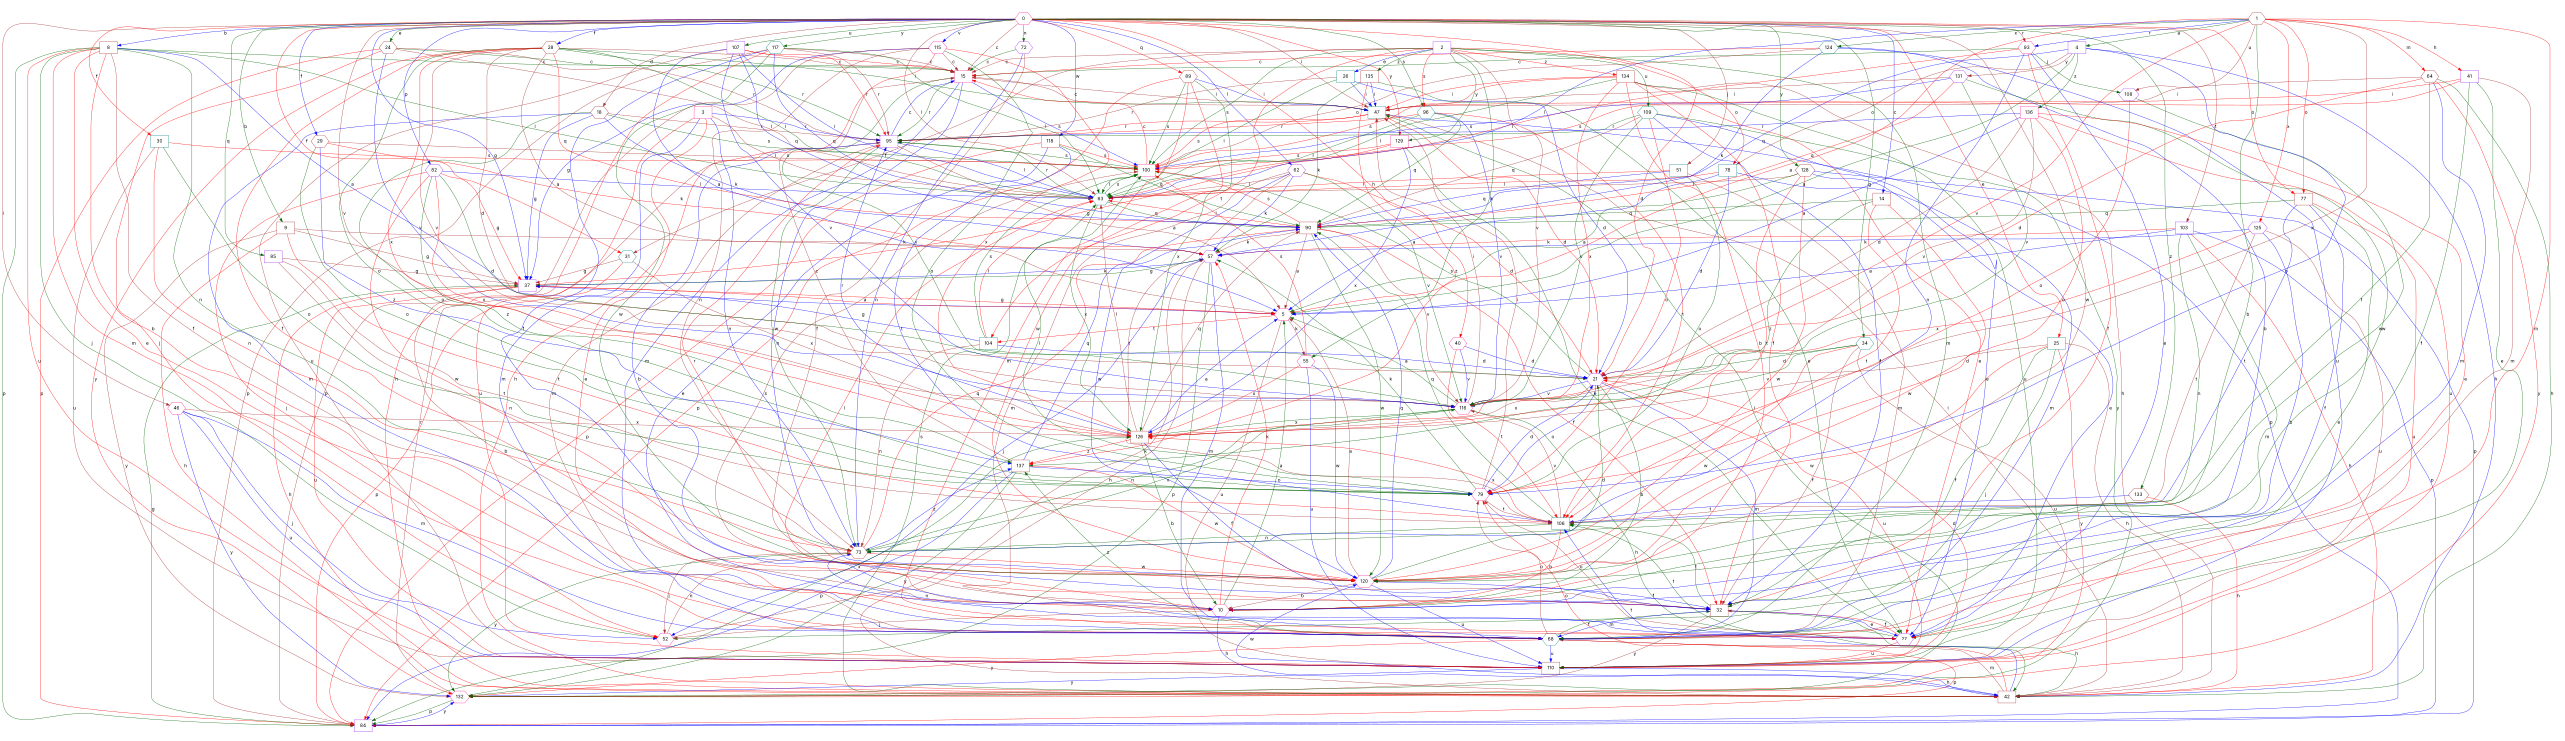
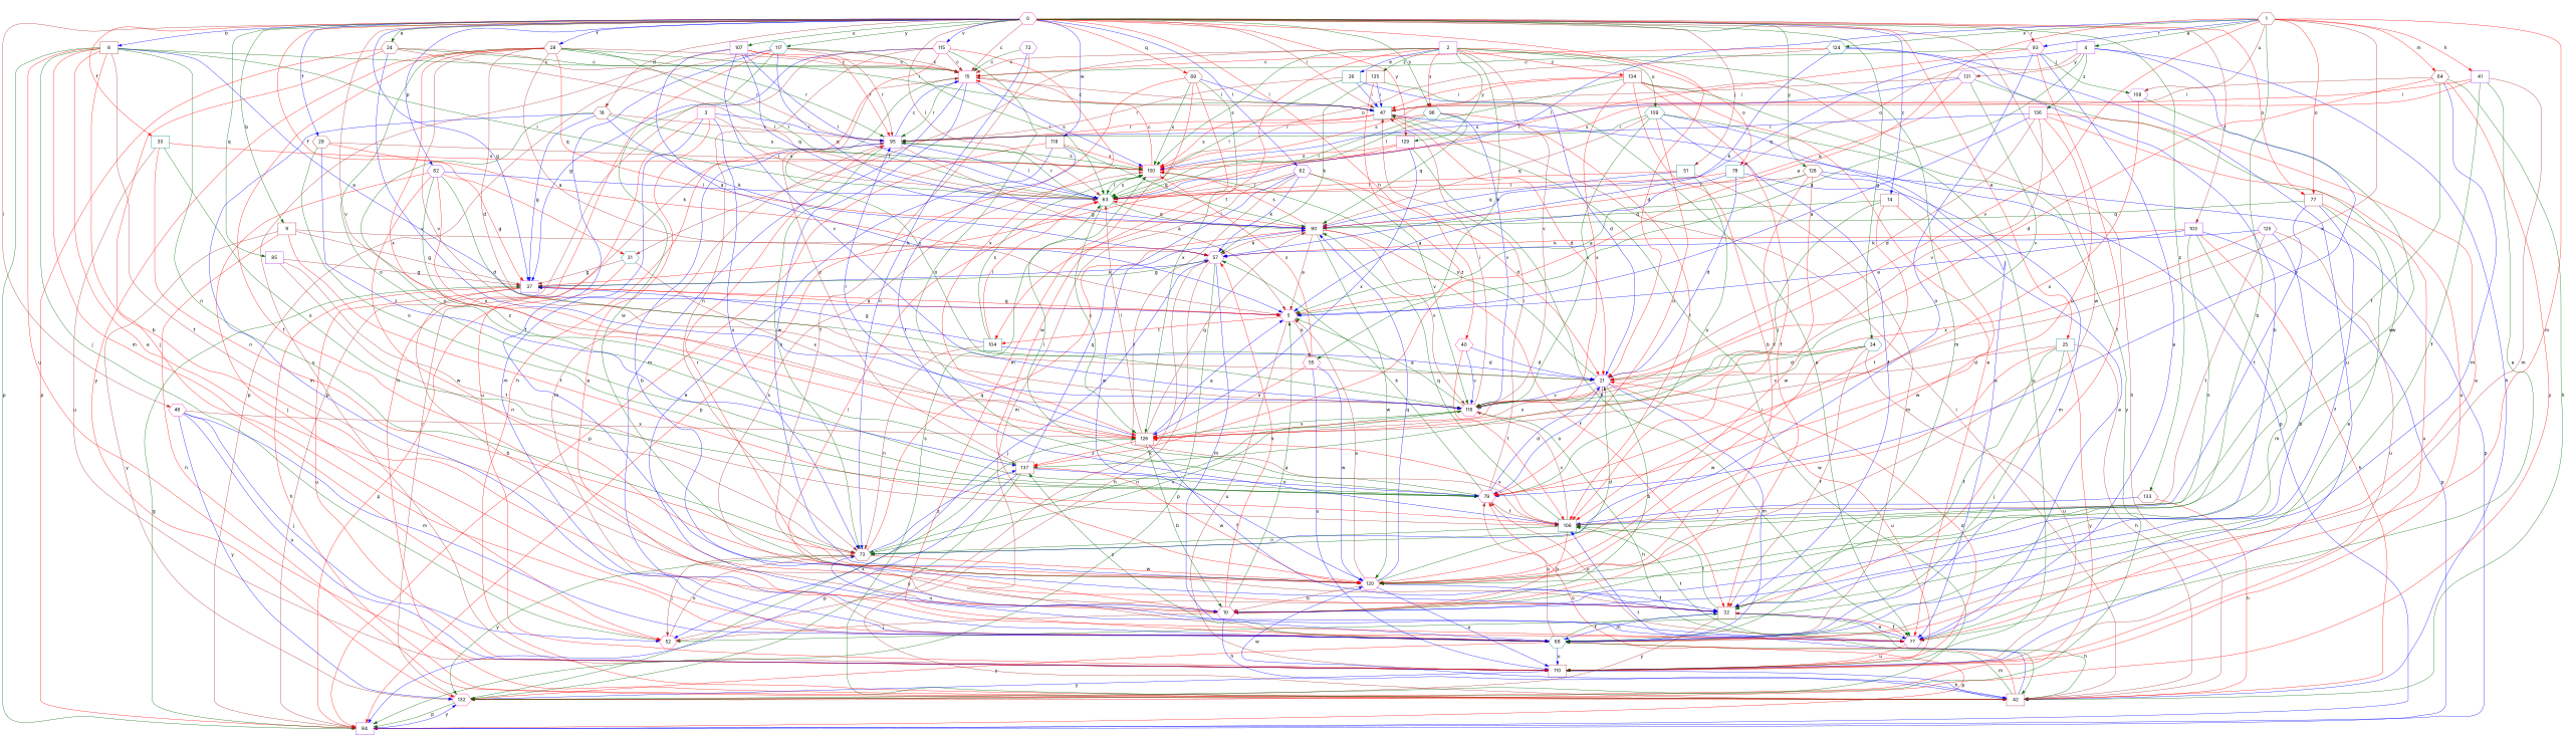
  strict digraph {
    fontname=Inter
    node [color=brown fontname=Inter shape=hexagon]
    edge [color=red fontname=Inter]
    0 [color=deeppink]
    8 [shape=box]
    9 [shape=box]
    14 [shape=box]
    15 [color=deeppink shape=box]
    18
    21 [color=purple]
    24
    25 [color=teal shape=box]
    28
    29
    30 [color=teal shape=box]
    31 [color=teal]
    34 [color=teal]
    37 [color=purple shape=box]
    40 [color=deeppink]
    46 [color=deeppink]
    47 [color=teal shape=box]
    51 [color=teal shape=box]
    62 [color=purple]
    63 [color=teal]
    72 [color=purple]
    77 [shape=box]
    82 [color=purple]
    85 [color=purple shape=box]
    89
    93 [color=deeppink]
    96 [color=teal]
    103 [color=purple shape=box]
    107 [color=purple shape=box]
    115 [color=deeppink]
    116 [color=deeppink]
    118 [shape=box]
    120 [color=deeppink]
    n35 [color=teal label=117]
    128
    129 [color=deeppink shape=box]
    133
    5 [color=deeppink]
    10 [color=deeppink]
    68 [color=teal]
    27 [color=purple]
    73
    110 [shape=box]
    32 [shape=box]
    52 [color=deeppink]
    84 [color=purple shape=box]
    42 [shape=box]
    57 [color=purple]
    106 [color=teal shape=box]
    132 [color=deeppink]
    90 [shape=box]
    137 [shape=box]
    100 [color=deeppink shape=box]
    95 [color=purple shape=box]
    79 [color=deeppink]
    126 [shape=box]
    108 [color=purple]
    1
    4 [color=purple shape=box]
    41 [color=purple shape=box]
    64
    124 [color=teal]
    125 [color=purple]
    78 [color=teal shape=box]
    131 [color=purple]
    136 [color=deeppink shape=box]
    55 [color=deeppink]
    104 [color=teal shape=box]
    2 [color=purple shape=box]
    26 [color=teal shape=box]
    109 [color=teal]
    134 [shape=box]
    135 [shape=box]
    3 [color=deeppink shape=box]
    0 -> 8 [color=blue label=b]
    0 -> 9 [color=darkgreen label=b]
    0 -> 14 [color=blue label=c]
    0 -> 15 [color=brown label=c]
    0 -> 18 [color=brown label=d]
    0 -> 21 [label=d]
    0 -> 24 [color=darkgreen label=e]
    0 -> 25 [label=e]
    0 -> 28 [color=blue label=f]
    0 -> 29 [color=blue label=f]
    0 -> 30 [label=f]
    0 -> 31 [label=f]
    0 -> 34 [color=darkgreen label=g]
    0 -> 37 [color=blue label=g]
    0 -> 40 [label=h]
    0 -> 46 [color=brown label=i]
    0 -> 47 [color=brown label=i]
    0 -> 51 [color=brown label=j]
    0 -> 62 [color=blue label=l]
    0 -> 63 [color=brown label=l]
-   0 -> 72 [color=darkgreen label=n]
    0 -> 77 [label=o]
    0 -> 82 [color=blue label=p]
    0 -> 85 [color=darkgreen label=q]
    0 -> 89 [label=q]
    0 -> 93 [color=brown label=r]
    0 -> 96 [color=darkgreen label=s]
    0 -> 103 [color=brown label=t]
    0 -> 107 [color=darkgreen label=u]
    0 -> 115 [color=blue label=v]
    0 -> 116 [color=brown label=v]
    0 -> 118 [color=blue label=w]
    0 -> 120 [color=brown label=w]
    0 -> n35 [color=darkgreen label=y]
    0 -> 128 [color=darkgreen label=y]
    0 -> 129 [label=y]
    0 -> 133 [color=darkgreen label=z]
    8 -> 15 [color=darkgreen label=c]
    8 -> 63 [color=darkgreen label=l]
    8 -> 5 [color=blue label=a]
    8 -> 10 [label=b]
    8 -> 68 [label=m]
    8 -> 27 [label=e]
    8 -> 73 [color=darkgreen label=n]
    8 -> 110 [label=u]
    8 -> 32 [color=brown label=f]
    8 -> 52 [color=darkgreen label=j]
    8 -> 84 [color=darkgreen label=p]
    9 -> 37 [color=brown label=g]
    9 -> 42 [label=h]
    9 -> 57 [color=brown label=k]
    9 -> 106 [label=t]
    9 -> 132 [color=brown label=y]
    14 -> 120 [label=w]
    14 -> 106 [label=t]
    14 -> 90 [color=darkgreen label=q]
    14 -> 137 [color=darkgreen label=z]
    15 -> 47 [color=brown label=i]
    15 -> 116 [color=darkgreen label=v]
    15 -> 120 [color=blue label=w]
    15 -> 68 [color=blue label=m]
    15 -> 100 [color=blue label=s]
    15 -> 95 [color=darkgreen label=r]
    18 -> 37 [color=blue label=g]
    18 -> 68 [color=blue label=m]
    18 -> 57 [color=blue label=k]
    18 -> 100 [color=darkgreen label=s]
    18 -> 95 [color=brown label=r]
    18 -> 79 [color=darkgreen label=o]
    21 -> 116 [color=blue label=v]
    21 -> 10 [color=darkgreen label=b]
    21 -> 68 [color=blue label=m]
    21 -> 110 [label=u]
    21 -> 100 [color=darkgreen label=s]
    21 -> 79 [color=blue label=o]
    21 -> 126 [color=brown label=x]
    24 -> 15 [color=darkgreen label=c]
    24 -> 63 [color=brown label=l]
    24 -> 116 [color=blue label=v]
    24 -> 52 [label=j]
    24 -> 84 [label=p]
    24 -> 95 [color=brown label=r]
    25 -> 21 [color=brown label=d]
    25 -> 120 [label=w]
    25 -> 32 [color=darkgreen label=f]
    25 -> 52 [color=darkgreen label=j]
    25 -> 42 [color=brown label=h]
    25 -> 132 [label=y]
    28 -> 15 [color=brown label=c]
    28 -> 21 [color=brown label=d]
    28 -> 47 [color=darkgreen label=i]
    28 -> 63 [color=darkgreen label=l]
    28 -> 116 [color=brown label=v]
    28 -> 5 [color=brown label=a]
    28 -> 32 [label=f]
    28 -> 132 [label=y]
    28 -> 90 [label=q]
    28 -> 95 [color=darkgreen label=r]
    28 -> 79 [color=darkgreen label=o]
    28 -> 126 [label=x]
    29 -> 57 [label=k]
    29 -> 137 [color=blue label=z]
    29 -> 100 [color=brown label=s]
    29 -> 79 [color=darkgreen label=o]
    30 -> 73 [label=n]
    30 -> 110 [color=brown label=u]
    30 -> 100 [label=s]
    30 -> 79 [color=darkgreen label=o]
    31 -> 37 [color=brown label=g]
    31 -> 84 [label=p]
    31 -> 126 [color=brown label=x]
    34 -> 21 [color=darkgreen label=d]
    34 -> 116 [color=darkgreen label=v]
    34 -> 120 [label=w]
    34 -> 110 [color=brown label=u]
    34 -> 32 [color=brown label=f]
    37 -> 5 [label=a]
    37 -> 10 [color=brown label=b]
    37 -> 110 [label=u]
    37 -> 42 [label=h]
    37 -> 57 [color=blue label=k]
    40 -> 21 [color=blue label=d]
    40 -> 116 [color=blue label=v]
    40 -> 106 [label=t]
    46 -> 68 [color=blue label=m]
    46 -> 110 [color=blue label=u]
    46 -> 52 [color=blue label=j]
    46 -> 132 [color=blue label=y]
    46 -> 126 [color=brown label=x]
    47 -> 15 [color=brown label=c]
    47 -> 21 [label=d]
    47 -> 84 [color=blue label=p]
    47 -> 100 [label=s]
    47 -> 95 [label=r]
    51 -> 63 [label=l]
    51 -> 68 [color=brown label=m]
    51 -> 90 [color=blue label=q]
    51 -> 79 [color=darkgreen label=o]
    62 -> 21 [label=d]
    62 -> 63 [color=brown label=l]
    62 -> 116 [color=darkgreen label=v]
    62 -> 120 [color=blue label=w]
    62 -> 68 [color=brown label=m]
    62 -> 57 [color=blue label=k]
    62 -> 106 [color=brown label=t]
    63 -> 90 [color=darkgreen label=q]
    63 -> 100 [color=darkgreen label=s]
    63 -> 95 [color=darkgreen label=r]
    63 -> 126 [color=darkgreen label=x]
    72 -> 15 [color=darkgreen label=c]
    72 -> 73 [color=blue label=n]
    72 -> 32 [color=brown label=f]
    77 -> 27 [color=darkgreen label=e]
    77 -> 110 [label=u]
    77 -> 32 [color=blue label=f]
    77 -> 106 [color=blue label=t]
    77 -> 90 [color=darkgreen label=q]
    82 -> 21 [color=darkgreen label=d]
    82 -> 37 [label=g]
    82 -> 63 [color=blue label=l]
    82 -> 120 [label=w]
    82 -> 52 [label=j]
    82 -> 137 [color=darkgreen label=z]
    82 -> 126 [label=x]
    85 -> 37 [color=brown label=g]
    85 -> 73 [color=brown label=n]
    85 -> 106 [color=brown label=t]
    89 -> 47 [color=blue label=i]
    89 -> 120 [label=w]
    89 -> 68 [label=m]
    89 -> 84 [label=p]
    89 -> 100 [color=darkgreen label=s]
    89 -> 126 [color=darkgreen label=x]
    93 -> 15 [color=darkgreen label=c]
    93 -> 63 [label=l]
    93 -> 27 [color=blue label=e]
    93 -> 73 [color=blue label=n]
    93 -> 32 [label=f]
    93 -> 108 [color=darkgreen label=j]
    96 -> 63 [color=darkgreen label=l]
    96 -> 116 [color=blue label=v]
    96 -> 106 [label=t]
    96 -> 90 [color=darkgreen label=q]
    96 -> 95 [label=r]
    103 -> 5 [color=blue label=a]
    103 -> 68 [color=darkgreen label=m]
    103 -> 73 [color=darkgreen label=n]
    103 -> 84 [color=blue label=p]
    103 -> 42 [label=h]
    103 -> 57 [label=k]
    107 -> 15 [label=c]
    107 -> 63 [color=blue label=l]
    107 -> 116 [color=blue label=v]
    107 -> 5 [color=blue label=a]
    107 -> 110 [color=brown label=u]
    107 -> 90 [color=blue label=q]
    107 -> 95 [label=r]
    115 -> 15 [color=brown label=c]
    115 -> 37 [color=blue label=g]
    115 -> 73 [color=brown label=n]
    115 -> 84 [color=brown label=p]
    115 -> 42 [label=h]
    115 -> 79 [color=darkgreen label=o]
    115 -> 126 [label=x]
    116 -> 47 [color=brown label=i]
    116 -> 5 [color=darkgreen label=a]
    116 -> 73 [color=darkgreen label=n]
    116 -> 42 [color=darkgreen label=h]
    116 -> 126 [color=darkgreen label=x]
    118 -> 27 [color=blue label=e]
    118 -> 84 [label=p]
    118 -> 106 [color=blue label=t]
    118 -> 90 [color=darkgreen label=q]
    118 -> 100 [label=s]
    120 -> 21 [color=darkgreen label=d]
    120 -> 5 [color=brown label=a]
    120 -> 10 [color=brown label=b]
    120 -> 110 [color=blue label=u]
    120 -> 32 [color=blue label=f]
    120 -> 90 [color=blue label=q]
    120 -> 95 [label=r]
    n35 -> 15 [color=brown label=c]
    n35 -> 63 [color=darkgreen label=l]
    n35 -> 120 [color=darkgreen label=w]
    n35 -> 32 [color=blue label=f]
    n35 -> 84 [color=brown label=p]
    n35 -> 42 [label=h]
    n35 -> 90 [color=blue label=q]
    n35 -> 95 [color=brown label=r]
    128 -> 63 [color=brown label=l]
    128 -> 120 [label=w]
    128 -> 5 [color=darkgreen label=a]
    128 -> 27 [color=blue label=e]
    128 -> 84 [color=blue label=p]
    128 -> 106 [label=t]
    129 -> 37 [label=g]
    129 -> 27 [color=darkgreen label=e]
    129 -> 100 [label=s]
    129 -> 126 [color=blue label=x]
    133 -> 42 [label=h]
    133 -> 106 [color=blue label=t]
    5 -> 37 [label=g]
    5 -> 110 [color=brown label=u]
    5 -> 55 [color=brown label=k]
    5 -> 104 [label=t]
    10 -> 63 [label=l]
    10 -> 5 [color=darkgreen label=a]
    10 -> 52 [color=brown label=j]
    10 -> 42 [color=blue label=h]
    10 -> 57 [label=k]
    10 -> 100 [color=brown label=s]
    68 -> 110 [color=blue label=u]
    68 -> 32 [color=darkgreen label=f]
    68 -> 84 [label=p]
    68 -> 132 [label=y]
    68 -> 137 [color=darkgreen label=z]
    68 -> 79 [color=brown label=o]
    27 -> 73 [color=blue label=n]
    27 -> 110 [label=u]
    27 -> 32 [label=f]
    27 -> 106 [color=darkgreen label=t]
    27 -> 79 [color=brown label=o]
    73 -> 116 [color=darkgreen label=v]
    73 -> 120 [label=w]
    73 -> 52 [color=brown label=j]
    73 -> 132 [color=darkgreen label=y]
    73 -> 90 [label=q]
    73 -> 137 [color=blue label=z]
    110 -> 21 [label=d]
    110 -> 42 [color=blue label=h]
    110 -> 132 [color=blue label=y]
    32 -> 68 [color=blue label=m]
    32 -> 27 [color=blue label=e]
    32 -> 42 [color=darkgreen label=h]
    32 -> 106 [color=darkgreen label=t]
    32 -> 132 [color=brown label=y]
    52 -> 73 [color=brown label=n]
    52 -> 57 [color=brown label=k]
    84 -> 37 [color=darkgreen label=g]
    84 -> 132 [color=blue label=y]
    42 -> 47 [color=brown label=i]
    42 -> 120 [color=blue label=w]
-   42 -> 68 [color=brown label=m]
+   42 -> 68 [color=darkgreen label=m]
    42 -> 106 [color=blue label=t]
    42 -> 100 [color=darkgreen label=s]
    42 -> 79 [label=o]
    57 -> 37 [color=darkgreen label=g]
    57 -> 68 [color=blue label=m]
    57 -> 52 [color=blue label=j]
    57 -> 84 [color=darkgreen label=p]
    57 -> 42 [color=brown label=h]
    106 -> 116 [color=brown label=v]
    106 -> 10 [label=b]
    106 -> 73 [color=darkgreen label=n]
    106 -> 90 [color=darkgreen label=q]
    106 -> 126 [label=x]
    132 -> 47 [color=darkgreen label=i]
    132 -> 84 [color=darkgreen label=p]
    132 -> 95 [color=brown label=r]
    132 -> 126 [color=darkgreen label=x]
    90 -> 63 [label=l]
    90 -> 116 [color=brown label=v]
    90 -> 120 [color=darkgreen label=w]
    90 -> 5 [color=brown label=a]
    90 -> 32 [label=f]
    90 -> 57 [color=brown label=k]
    90 -> 100 [label=s]
    137 -> 15 [color=brown label=c]
    137 -> 120 [label=w]
    137 -> 84 [color=blue label=p]
    137 -> 132 [color=darkgreen label=y]
    137 -> 90 [color=blue label=q]
    137 -> 79 [color=blue label=o]
    100 -> 15 [label=c]
    100 -> 63 [color=darkgreen label=l]
    95 -> 15 [color=blue label=c]
    95 -> 63 [color=blue label=l]
    95 -> 5 [color=brown label=a]
    95 -> 10 [color=blue label=b]
    95 -> 68 [color=brown label=m]
    95 -> 73 [color=darkgreen label=n]
    95 -> 100 [color=darkgreen label=s]
    79 -> 21 [color=blue label=d]
    79 -> 47 [color=brown label=i]
    79 -> 63 [color=darkgreen label=l]
    79 -> 57 [color=darkgreen label=k]
    79 -> 106 [color=brown label=t]
    126 -> 63 [color=brown label=l]
    126 -> 5 [color=blue label=a]
    126 -> 10 [color=darkgreen label=b]
    126 -> 32 [color=blue label=f]
    126 -> 90 [color=brown label=q]
    126 -> 137 [label=z]
    126 -> 95 [color=blue label=r]
    108 -> 120 [color=darkgreen label=w]
    108 -> 79 [label=o]
    1 -> 63 [color=blue label=l]
    1 -> 77 [label=o]
    1 -> 93 [color=blue label=r]
    1 -> 116 [label=v]
    1 -> 5 [label=a]
    1 -> 10 [color=darkgreen label=b]
    1 -> 68 [label=m]
    1 -> 126 [color=brown label=x]
    1 -> 108 [color=brown label=u]
    1 -> 4 [color=darkgreen label=a]
    1 -> 41 [label=h]
    1 -> 64 [label=m]
    1 -> 124 [color=darkgreen label=x]
-   1 -> 125 [label=x]
    4 -> 5 [color=darkgreen label=a]
    4 -> 42 [color=blue label=h]
    4 -> 90 [color=blue label=q]
    4 -> 79 [color=blue label=o]
    4 -> 78 [color=brown label=o]
    4 -> 131 [color=brown label=y]
    4 -> 136 [color=darkgreen label=z]
    41 -> 47 [label=i]
    41 -> 68 [color=brown label=m]
    41 -> 27 [color=darkgreen label=e]
    41 -> 32 [color=darkgreen label=f]
    41 -> 100 [label=s]
    64 -> 21 [label=d]
    64 -> 47 [color=brown label=i]
    64 -> 68 [color=blue label=m]
    64 -> 42 [color=darkgreen label=h]
    64 -> 106 [color=darkgreen label=t]
    64 -> 132 [label=y]
    124 -> 15 [label=c]
    124 -> 10 [color=blue label=b]
    124 -> 110 [color=blue label=u]
    124 -> 57 [color=blue label=k]
    124 -> 100 [color=brown label=o]
    125 -> 10 [color=blue label=b]
    125 -> 110 [color=brown label=u]
    125 -> 57 [color=blue label=k]
    125 -> 106 [color=brown label=t]
    125 -> 126 [label=x]
    78 -> 21 [color=blue label=d]
    78 -> 63 [label=l]
    78 -> 5 [color=blue label=a]
    78 -> 68 [color=blue label=m]
    131 -> 47 [color=brown label=i]
    131 -> 116 [color=darkgreen label=v]
    131 -> 120 [color=darkgreen label=w]
    131 -> 90 [label=q]
    131 -> 100 [color=blue label=s]
    136 -> 21 [color=brown label=d]
    136 -> 116 [color=brown label=v]
    136 -> 5 [color=blue label=a]
    136 -> 27 [label=e]
    136 -> 110 [label=u]
    136 -> 95 [color=blue label=r]
    136 -> 79 [label=o]
    55 -> 120 [color=blue label=w]
    55 -> 110 [color=blue label=u]
    55 -> 100 [label=s]
    55 -> 126 [label=x]
    104 -> 21 [color=blue label=d]
    104 -> 37 [color=blue label=g]
    104 -> 63 [label=l]
    104 -> 73 [color=brown label=n]
    104 -> 100 [color=darkgreen label=s]
    2 -> 15 [color=brown label=c]
    2 -> 31 [color=brown label=f]
    2 -> 96 [label=s]
    2 -> 116 [color=brown label=v]
    2 -> 129 [color=darkgreen label=y]
    2 -> 68 [color=darkgreen label=m]
    2 -> 100 [color=darkgreen label=s]
    2 -> 78 [label=o]
    2 -> 55 [color=darkgreen label=k]
    2 -> 104 [label=t]
    2 -> 26 [color=blue label=e]
    2 -> 109 [color=darkgreen label=u]
    2 -> 134 [label=z]
    2 -> 135 [color=darkgreen label=z]
    26 -> 21 [color=blue label=d]
    26 -> 47 [color=blue label=i]
    26 -> 63 [color=darkgreen label=l]
    26 -> 95 [color=brown label=r]
    109 -> 116 [color=darkgreen label=v]
    109 -> 27 [color=blue label=e]
    109 -> 32 [color=blue label=f]
    109 -> 132 [color=darkgreen label=y]
    109 -> 90 [color=brown label=q]
    109 -> 95 [color=darkgreen label=r]
    109 -> 79 [label=o]
    134 -> 47 [label=i]
    134 -> 63 [color=darkgreen label=l]
    134 -> 10 [label=b]
    134 -> 27 [label=e]
    134 -> 110 [color=darkgreen label=u]
    134 -> 32 [label=f]
    134 -> 42 [color=brown label=h]
    134 -> 100 [label=s]
    134 -> 126 [label=x]
    135 -> 47 [color=blue label=i]
    135 -> 27 [color=darkgreen label=e]
    135 -> 57 [color=darkgreen label=k]
    135 -> 137 [label=z]
    3 -> 63 [color=brown label=l]
    3 -> 68 [color=blue label=m]
    3 -> 27 [label=e]
    3 -> 73 [color=blue label=n]
    3 -> 110 [label=u]
    3 -> 95 [color=blue label=r]
  }
